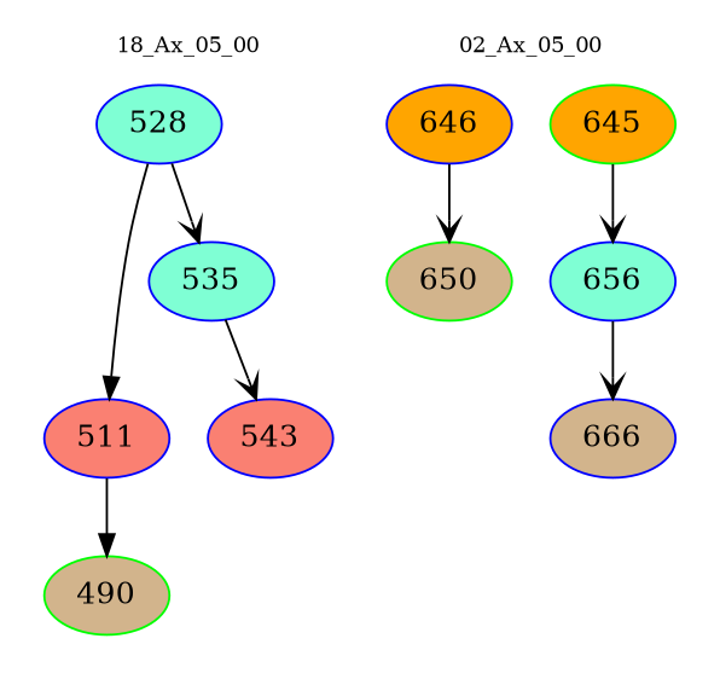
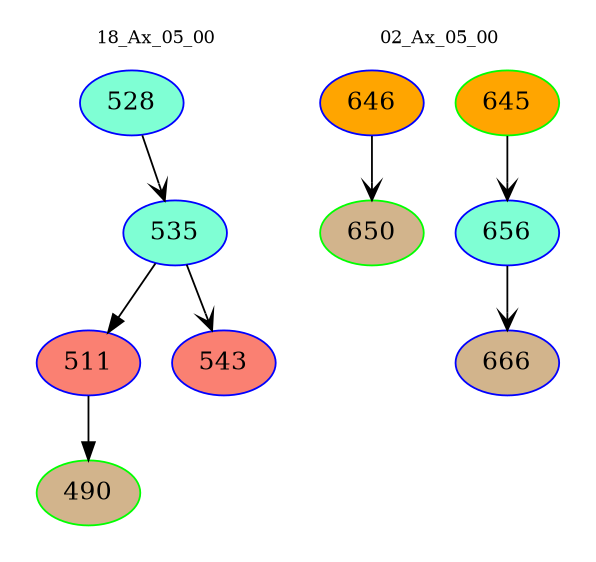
  digraph {
    node [color=blue fillcolor=aquamarine style=filled]
    edge [arrowhead=vee color=black]
    n1 [label=528]
    n2 [fillcolor=salmon label=511]
    n3 [label=535]
    n4 [color=green fillcolor=tan label=490]
    n5 [fillcolor=salmon label=543]
    n6 [color=green fillcolor=orange label=645]
    n7 [fillcolor=orange label=646]
    n8 [label=656]
    n9 [color=green fillcolor=tan label=650]
    n10 [fillcolor=tan label=666]
    subgraph cluster_1 {
      color=white
      fontsize=10
      label="18_Ax_05_00"
      n1
      n2
      n3
      n4
      n5
    }
    subgraph cluster_2 {
      color=white
      fontsize=10
      label="02_Ax_05_00"
      n6
      n7
      n8
      n9
      n10
    }
-   n1 -> n2 [arrowhead=normal]
+   n3 -> n2 [arrowhead=normal]
    n1 -> n3
    n2 -> n4 [arrowhead=normal]
    n3 -> n5
    n6 -> n8
    n7 -> n9
    n8 -> n10
  }
